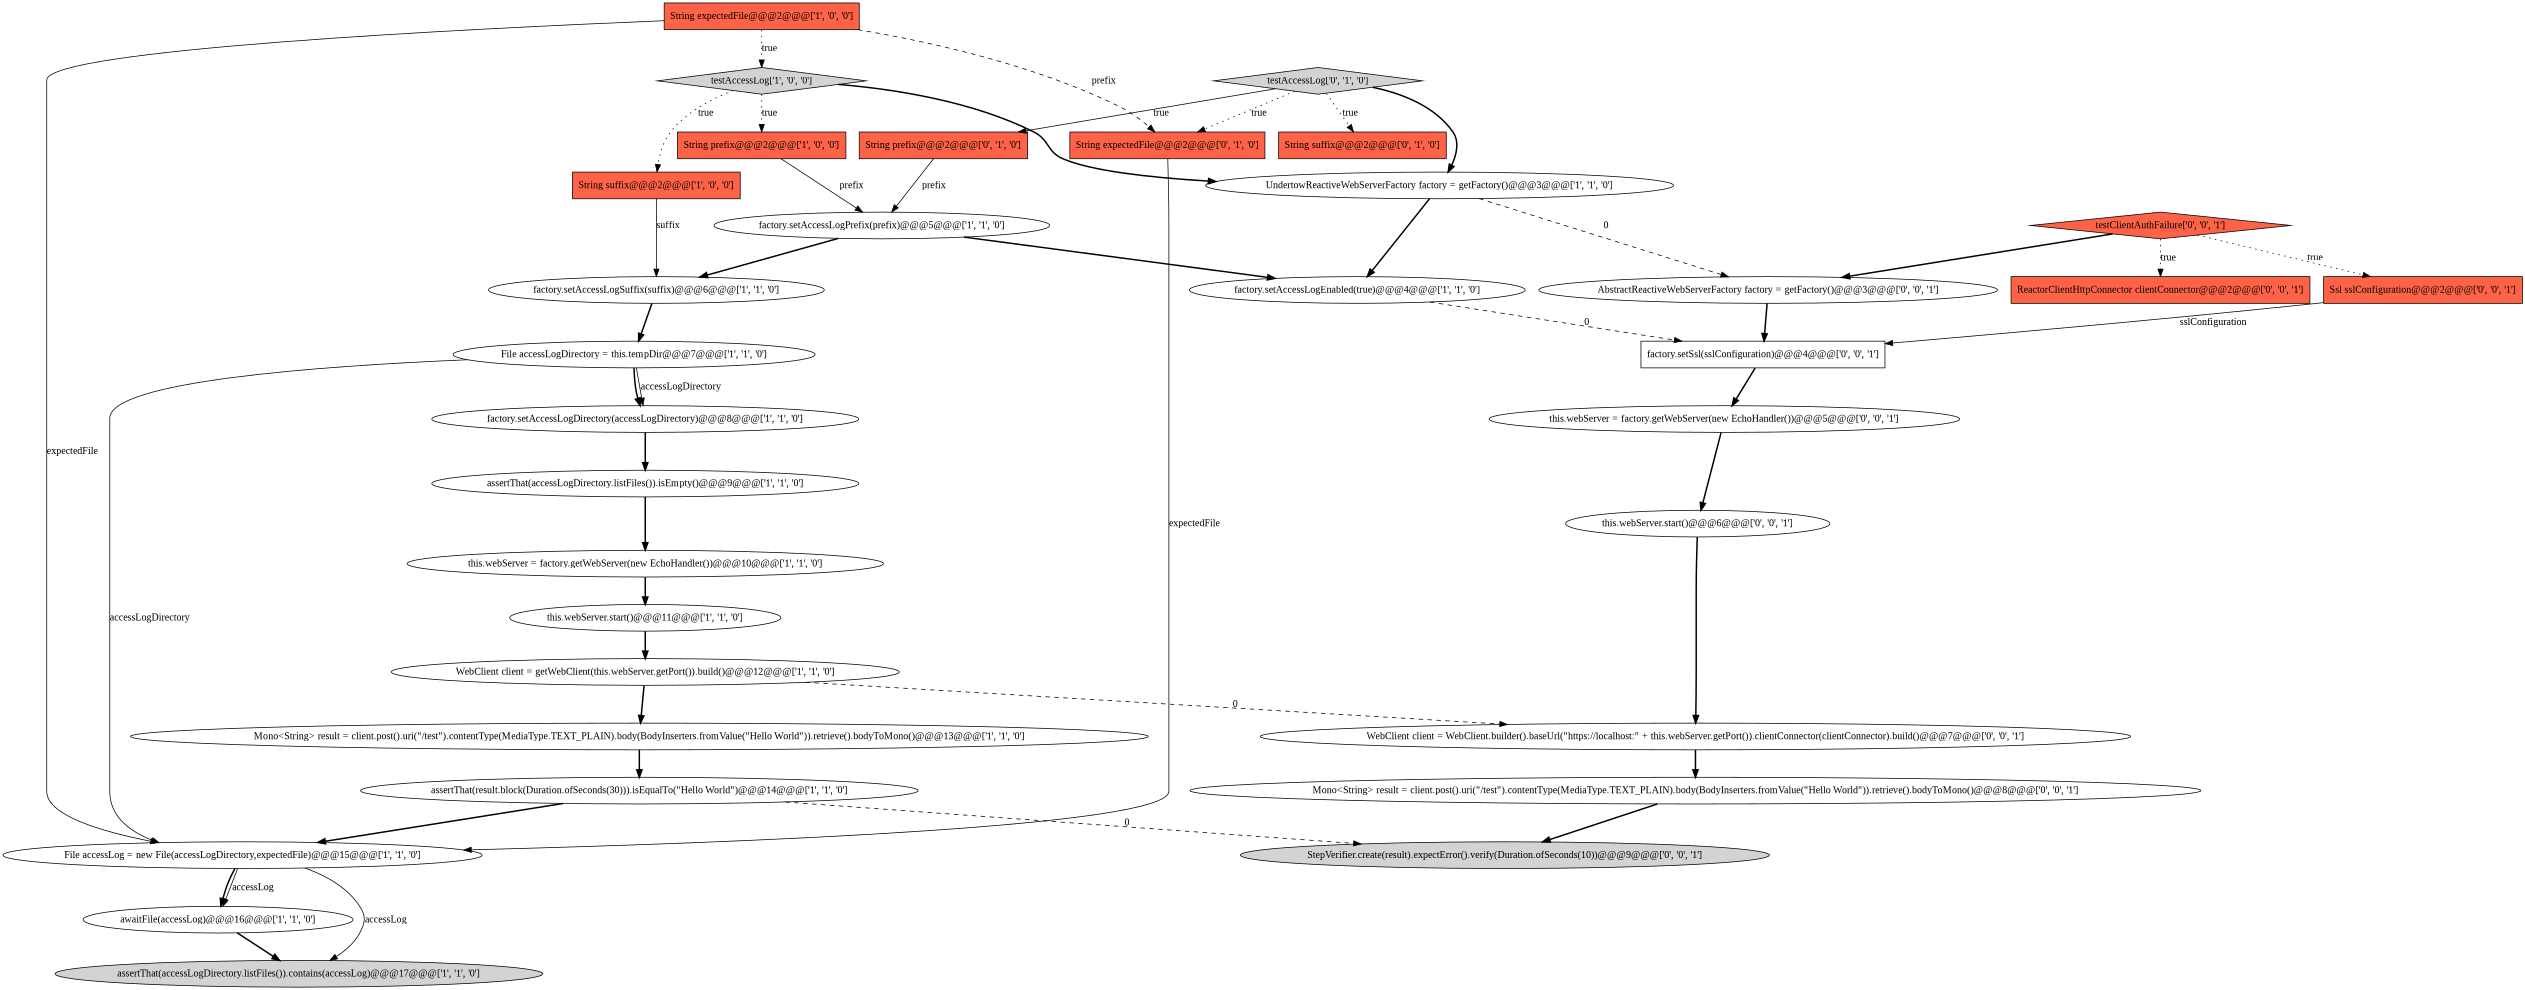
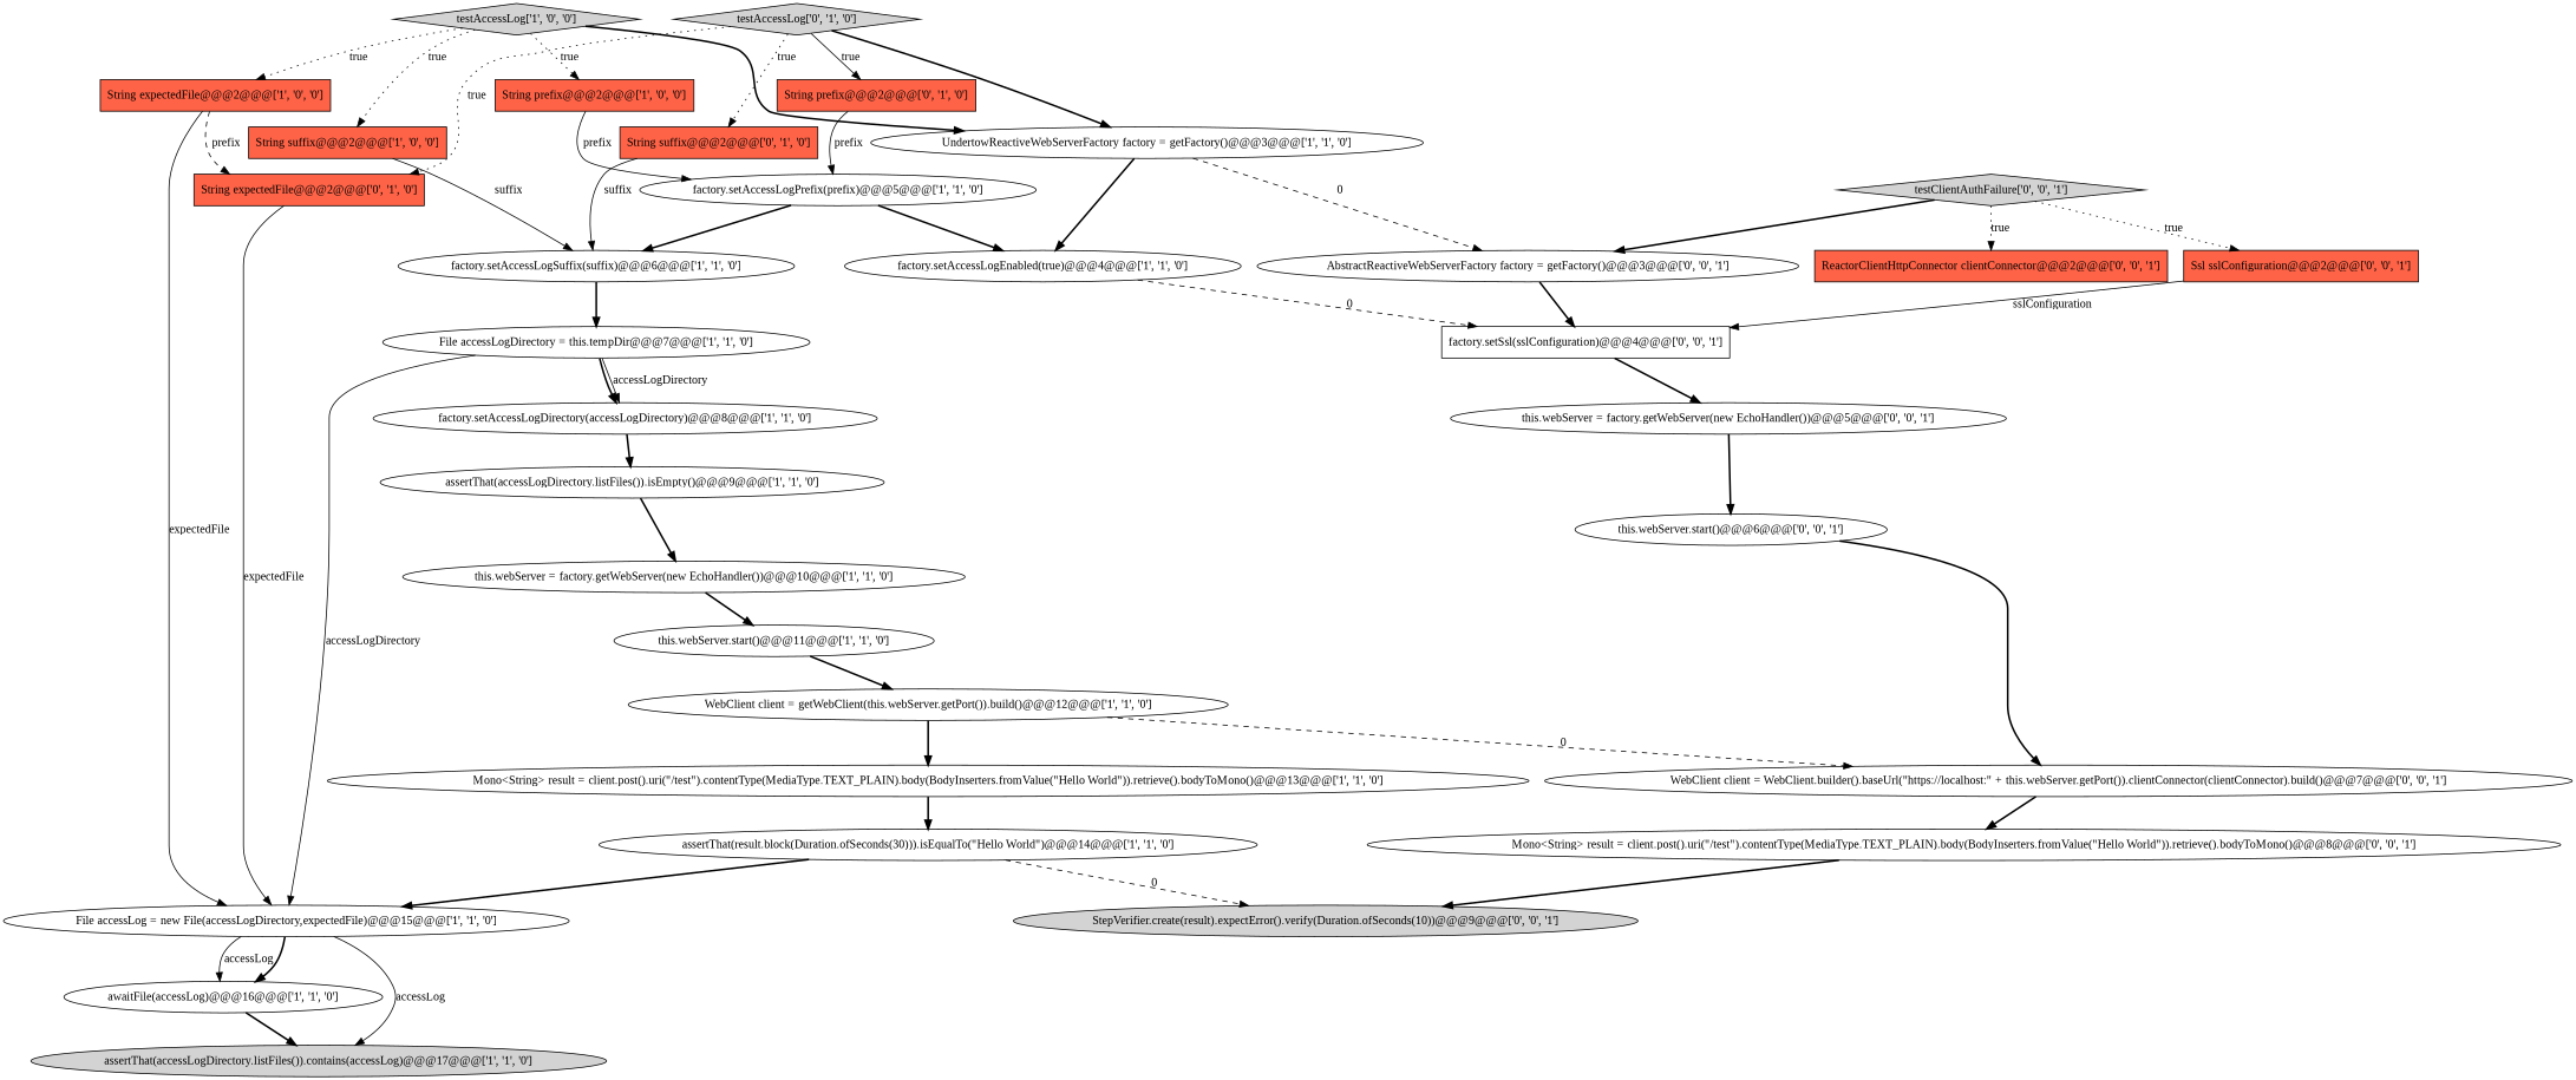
  digraph {
    fontname="Liberation Serif"
    node [fillcolor=white fontname="Liberation Serif" shape=ellipse style=filled]
    edge [fontname="Liberation Serif" style=bold]
    n1 [label="this.webServer = factory.getWebServer(new EchoHandler())@@@10@@@['1', '1', '0']"]
    n2 [label="this.webServer.start()@@@11@@@['1', '1', '0']"]
    n3 [label="WebClient client = getWebClient(this.webServer.getPort()).build()@@@12@@@['1', '1', '0']"]
    n4 [fillcolor=tomato label="ReactorClientHttpConnector clientConnector@@@2@@@['0', '0', '1']" shape=box]
    n5 [label="awaitFile(accessLog)@@@16@@@['1', '1', '0']"]
    n6 [fillcolor=lightgray label="assertThat(accessLogDirectory.listFiles()).contains(accessLog)@@@17@@@['1', '1', '0']"]
-   n7 [fillcolor=tomato label="testClientAuthFailure['0', '0', '1']" shape=diamond]
+   n7 [fillcolor=lightgray label="testClientAuthFailure['0', '0', '1']" shape=diamond]
    n8 [fillcolor=tomato label="Ssl sslConfiguration@@@2@@@['0', '0', '1']" shape=box]
    n9 [label="AbstractReactiveWebServerFactory factory = getFactory()@@@3@@@['0', '0', '1']"]
    n10 [label="factory.setSsl(sslConfiguration)@@@4@@@['0', '0', '1']" shape=box]
    n11 [fillcolor=lightgray label="testAccessLog['1', '0', '0']" shape=diamond]
    n12 [label="UndertowReactiveWebServerFactory factory = getFactory()@@@3@@@['1', '1', '0']"]
    n13 [fillcolor=tomato label="String expectedFile@@@2@@@['1', '0', '0']" shape=box]
    n14 [fillcolor=tomato label="String prefix@@@2@@@['1', '0', '0']" shape=box]
    n15 [fillcolor=tomato label="String suffix@@@2@@@['1', '0', '0']" shape=box]
    n16 [label="factory.setAccessLogEnabled(true)@@@4@@@['1', '1', '0']"]
    n17 [label="File accessLog = new File(accessLogDirectory,expectedFile)@@@15@@@['1', '1', '0']"]
    n18 [fillcolor=tomato label="String expectedFile@@@2@@@['0', '1', '0']" shape=box]
    n19 [label="factory.setAccessLogPrefix(prefix)@@@5@@@['1', '1', '0']"]
    n20 [label="factory.setAccessLogSuffix(suffix)@@@6@@@['1', '1', '0']"]
    n21 [label="assertThat(accessLogDirectory.listFiles()).isEmpty()@@@9@@@['1', '1', '0']"]
    n22 [label="File accessLogDirectory = this.tempDir@@@7@@@['1', '1', '0']"]
    n23 [label="factory.setAccessLogDirectory(accessLogDirectory)@@@8@@@['1', '1', '0']"]
    n24 [label="Mono<String> result = client.post().uri(\"/test\").contentType(MediaType.TEXT_PLAIN).body(BodyInserters.fromValue(\"Hello World\")).retrieve().bodyToMono()@@@13@@@['1', '1', '0']"]
    n25 [label="assertThat(result.block(Duration.ofSeconds(30))).isEqualTo(\"Hello World\")@@@14@@@['1', '1', '0']"]
    n26 [fillcolor=lightgray label="StepVerifier.create(result).expectError().verify(Duration.ofSeconds(10))@@@9@@@['0', '0', '1']"]
    n27 [label="this.webServer = factory.getWebServer(new EchoHandler())@@@5@@@['0', '0', '1']"]
    n28 [label="this.webServer.start()@@@6@@@['0', '0', '1']"]
    n29 [fillcolor=lightgray label="testAccessLog['0', '1', '0']" shape=diamond]
    n30 [fillcolor=tomato label="String suffix@@@2@@@['0', '1', '0']" shape=box]
    n31 [fillcolor=tomato label="String prefix@@@2@@@['0', '1', '0']" shape=box]
    n32 [label="WebClient client = WebClient.builder().baseUrl(\"https://localhost:\" + this.webServer.getPort()).clientConnector(clientConnector).build()@@@7@@@['0', '0', '1']"]
    n33 [label="Mono<String> result = client.post().uri(\"/test\").contentType(MediaType.TEXT_PLAIN).body(BodyInserters.fromValue(\"Hello World\")).retrieve().bodyToMono()@@@8@@@['0', '0', '1']"]
    n1 -> n2
    n2 -> n3
    n3 -> n24
    n3 -> n32 [label=0 style=dashed]
    n5 -> n6
    n7 -> n4 [label=true style=dotted]
    n7 -> n8 [label=true style=dotted]
    n7 -> n9
    n8 -> n10 [label=sslConfiguration style=solid]
    n9 -> n10
    n10 -> n27
    n11 -> n12
-   n13 -> n11 [label=true style=dotted]
+   n11 -> n13 [label=true style=dotted]
    n11 -> n14 [label=true style=dotted]
    n11 -> n15 [label=true style=dotted]
    n12 -> n9 [label=0 style=dashed]
    n12 -> n16
    n13 -> n17 [label=expectedFile style=solid]
    n13 -> n18 [label=prefix style=dashed]
    n14 -> n19 [label=prefix style=solid]
    n15 -> n20 [label=suffix style=solid]
    n16 -> n10 [label=0 style=dashed]
    n17 -> n5 [label=accessLog style=solid]
    n17 -> n5
    n17 -> n6 [label=accessLog style=solid]
    n18 -> n17 [label=expectedFile style=solid]
    n19 -> n16
    n19 -> n20
    n20 -> n22
    n21 -> n1
    n22 -> n17 [label=accessLogDirectory style=solid]
    n22 -> n23 [label=accessLogDirectory style=solid]
    n22 -> n23
    n23 -> n21
    n24 -> n25
    n25 -> n17
    n25 -> n26 [label=0 style=dashed]
    n27 -> n28
    n28 -> n32
    n29 -> n12
    n29 -> n18 [label=true style=dotted]
    n29 -> n30 [label=true style=dotted]
    n29 -> n31 [label=true style=solid]
+   n30 -> n20 [label=suffix style=solid]
    n31 -> n19 [label=prefix style=solid]
    n32 -> n33
    n33 -> n26
  }
